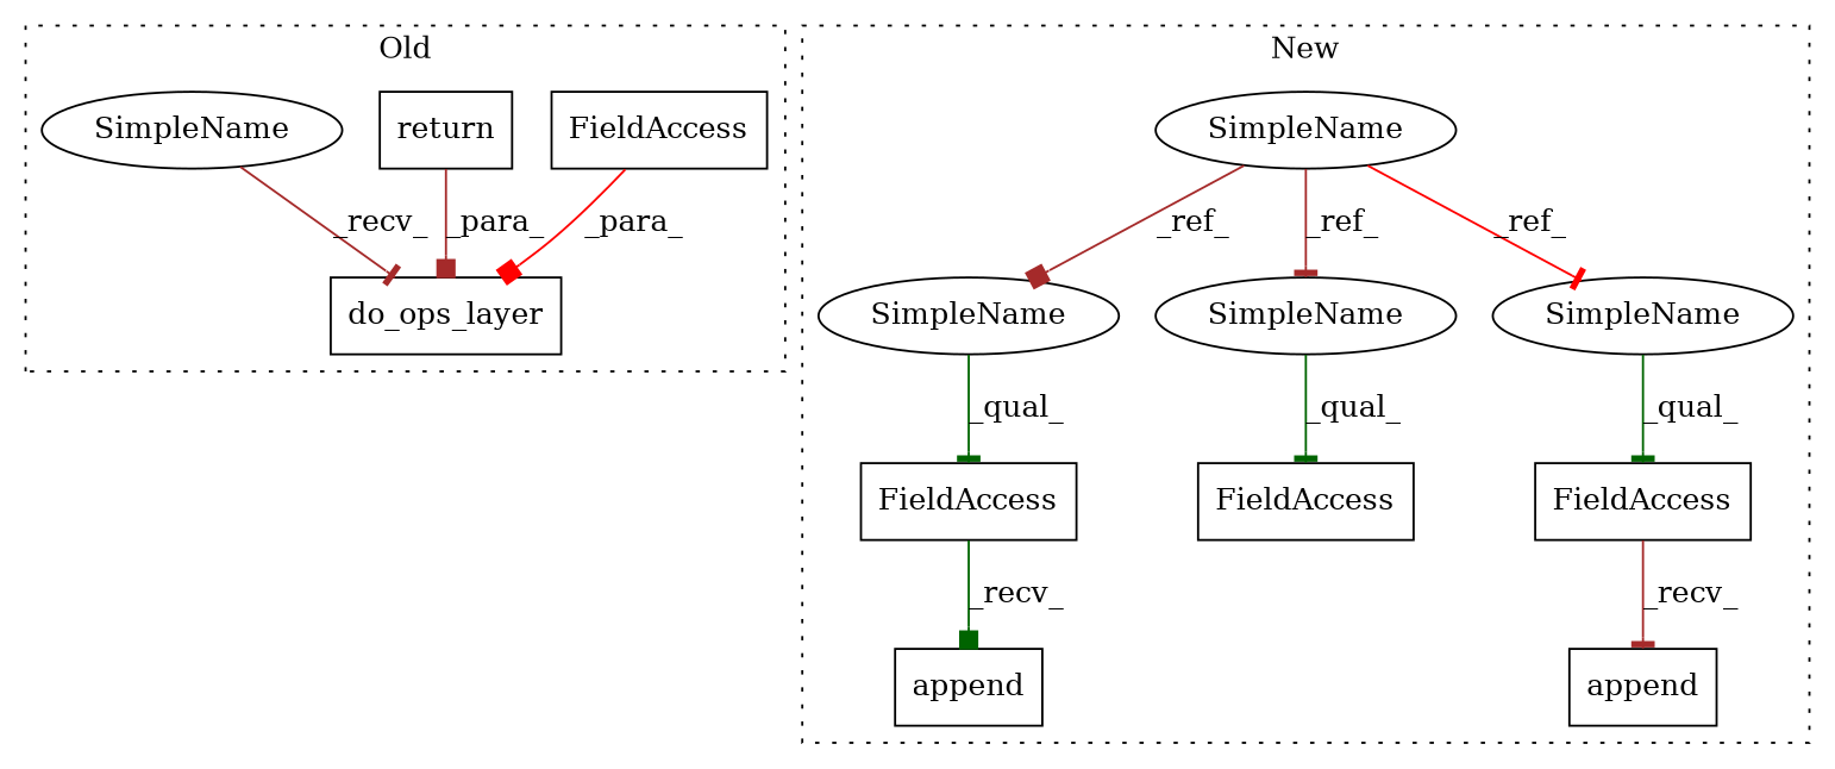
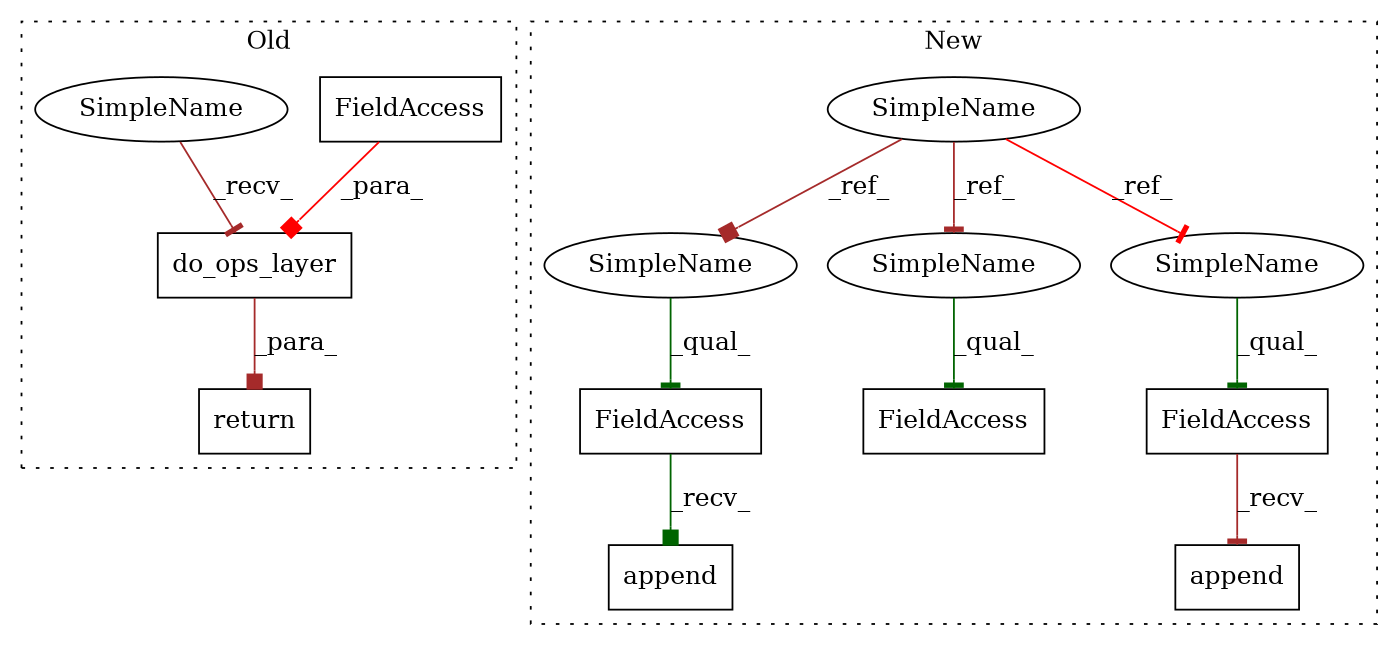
  digraph {
    node [a=42 l=4 s=14460 shape=box]
    edge [color=brown arrowhead=tee]
    n1 [a=32 l="13,1" label=do_ops_layer s="14613,14662"]
    n2 [a=22 l=15 label=FieldAccess s=14626]
    n3 [a=41 l=7 label=return s=14601]
    n4 [label=SimpleName s=14608 shape=ellipse]
    n5 [a=32 l="7,1" label=append s="14475,14497"]
    n6 [a=22 l=14 label=FieldAccess]
    n7 [label=SimpleName s=14081 shape=ellipse]
    n8 [a=22 l=21 label=FieldAccess s=14504]
    n9 [a=22 l=14 label=FieldAccess s=14318]
    n10 [a=32 l="7,1" label=append s="14333,14453"]
    n11 [label=SimpleName shape=ellipse]
    n12 [label=SimpleName s=14504 shape=ellipse]
    n13 [label=SimpleName s=14318 shape=ellipse]
    subgraph cluster_1 {
      label=Old
      style=dotted
      n1
      n2
      n3
      n4
    }
    subgraph cluster_2 {
      label=New
      style=dotted
      n5
      n6
      n7
      n8
      n9
      n10
      n11
      n12
      n13
    }
-   n3 -> n1 [label=_para_ arrowhead=box]
+   n1 -> n3 [label=_para_ arrowhead=box]
    n2 -> n1 [label=_para_ color=red arrowhead=box]
    n4 -> n1 [label=_recv_]
    n6 -> n5 [label=_recv_ color=darkgreen arrowhead=box]
    n7 -> n11 [label=_ref_ arrowhead=box]
    n7 -> n12 [label=_ref_]
    n7 -> n13 [label=_ref_ color=red]
    n9 -> n10 [label=_recv_]
    n11 -> n6 [label=_qual_ color=darkgreen]
    n12 -> n8 [label=_qual_ color=darkgreen]
    n13 -> n9 [label=_qual_ color=darkgreen]
  }
